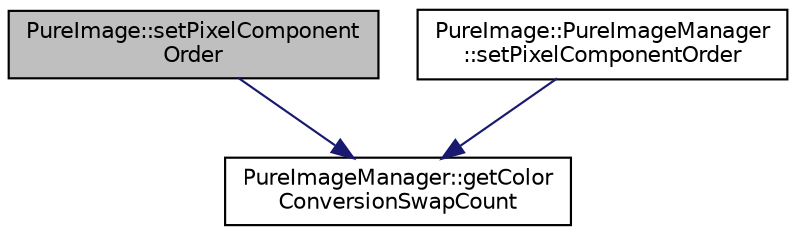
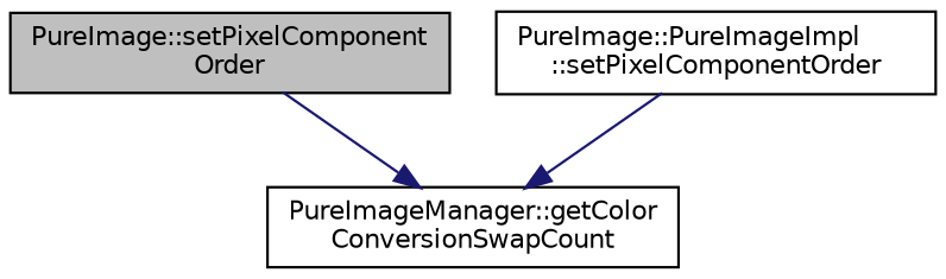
  digraph {
    rankdir=TB
    node [color=black fillcolor=white fontname=Helvetica fontsize=10 shape=record style=filled]
    edge [color=midnightblue fontname=Helvetica fontsize=10 labelfontname=Helvetica labelfontsize=10 style=solid]
    n1 [fillcolor=grey75 fontcolor=black height=0.2 label="PureImage::setPixelComponent\lOrder" width=0.4]
    n2 [height=0.2 label="PureImageManager::getColor\lConversionSwapCount" width=0.4]
-   n3 [height=0.2 label="PureImage::PureImageManager\l::setPixelComponentOrder" width=0.4]
+   n3 [height=0.2 label="PureImage::PureImageImpl\l::setPixelComponentOrder" width=0.4]
    n1 -> n2
    n3 -> n2
  }
